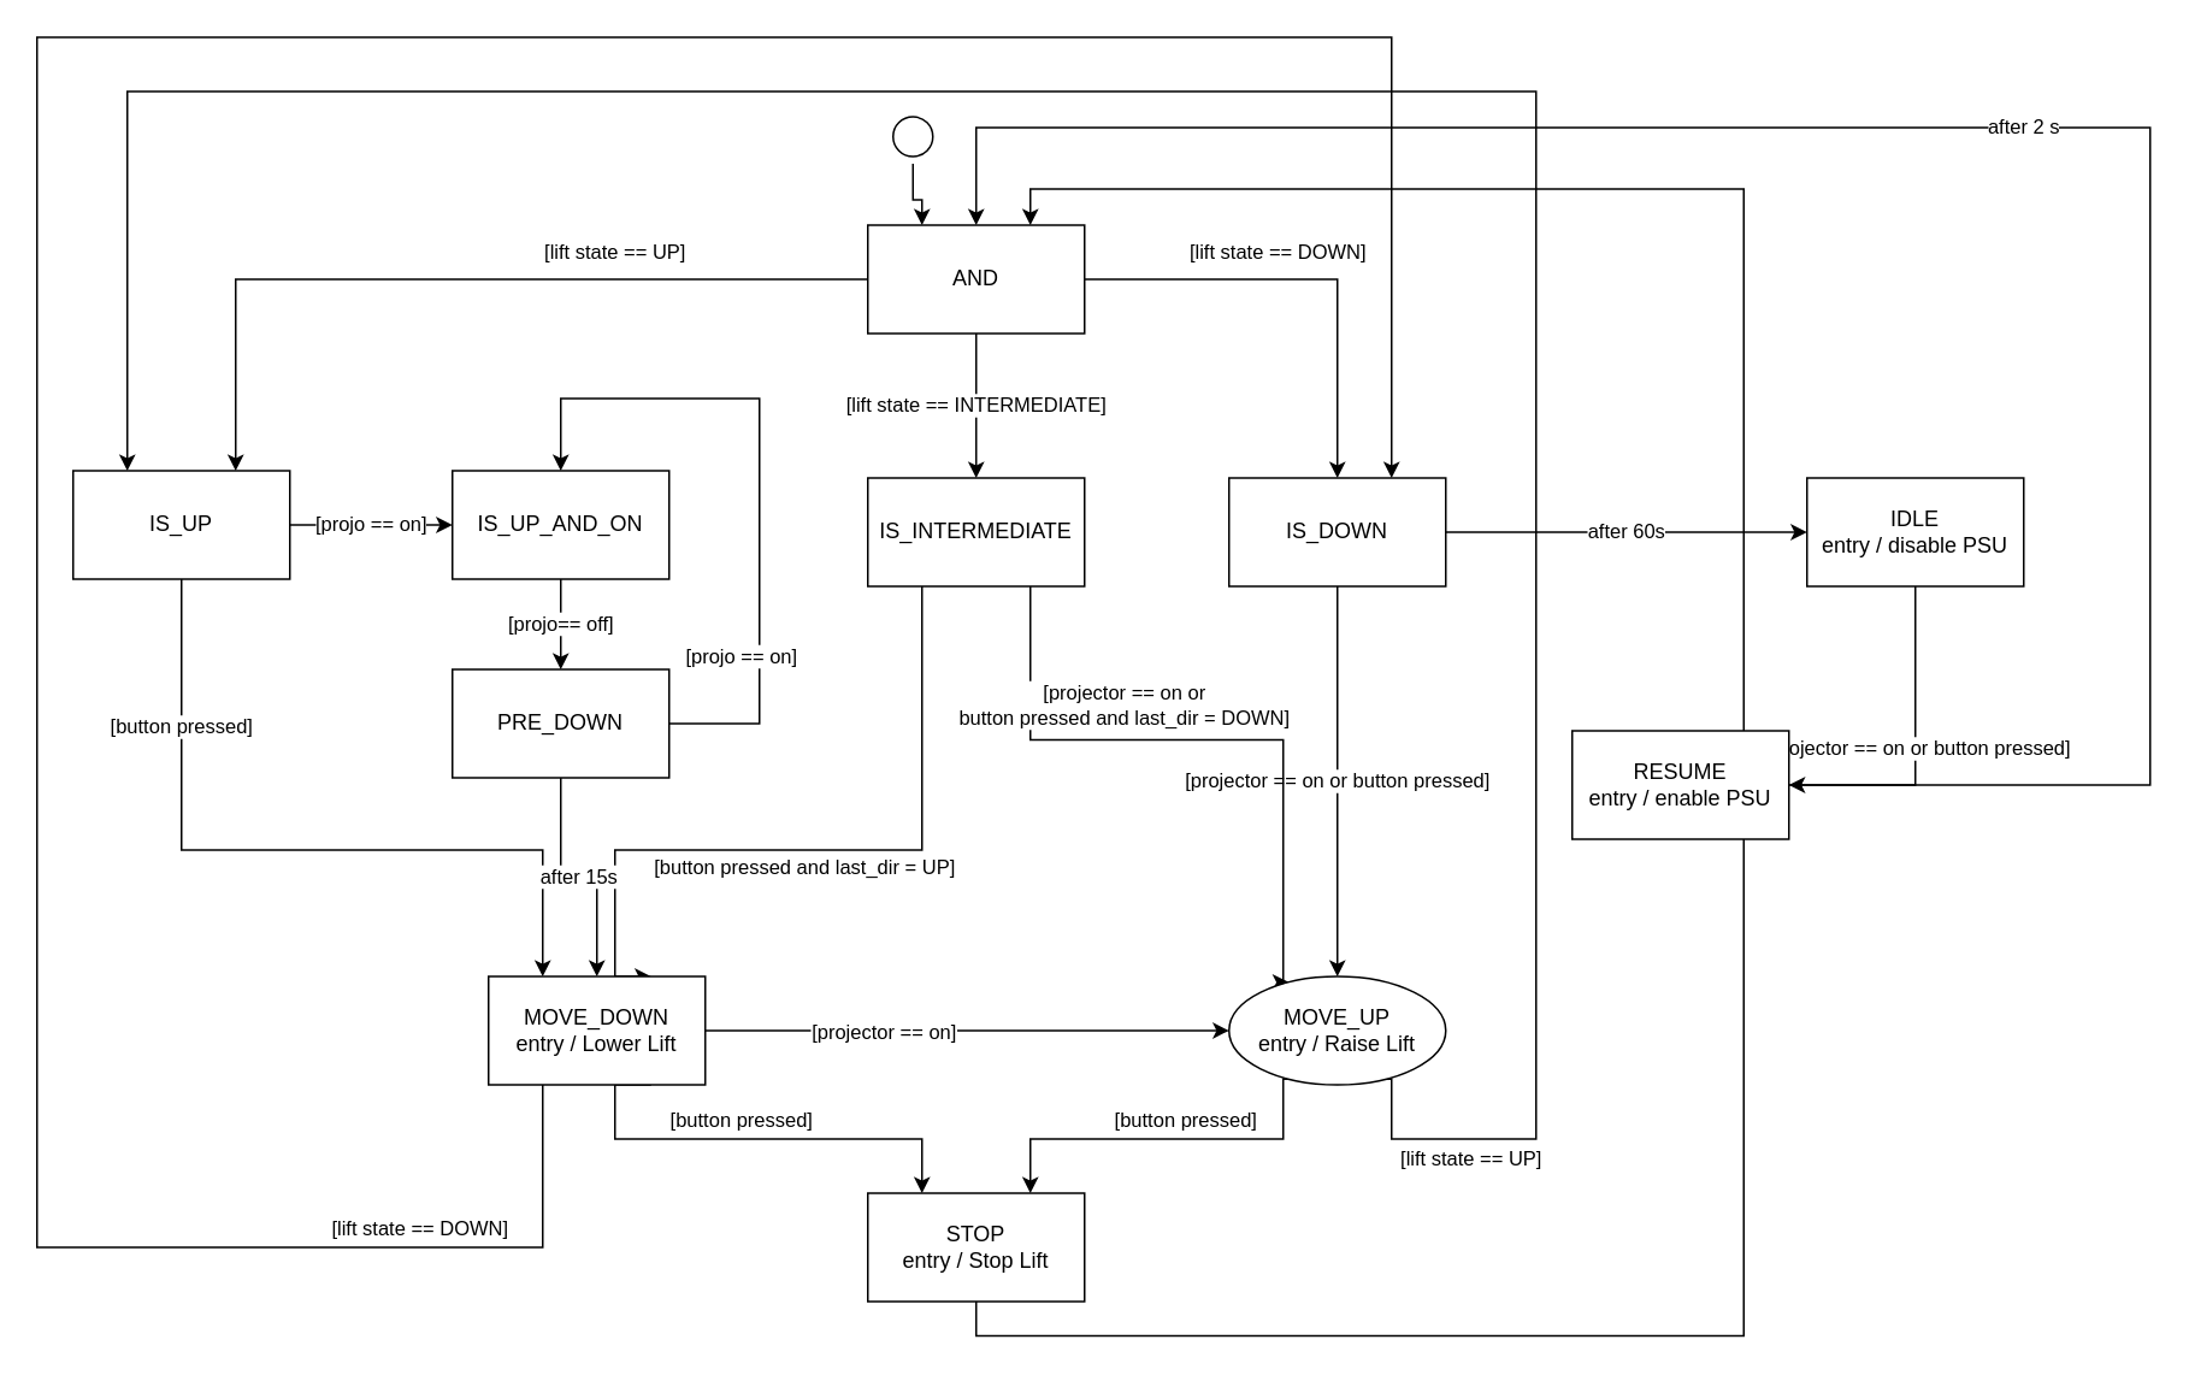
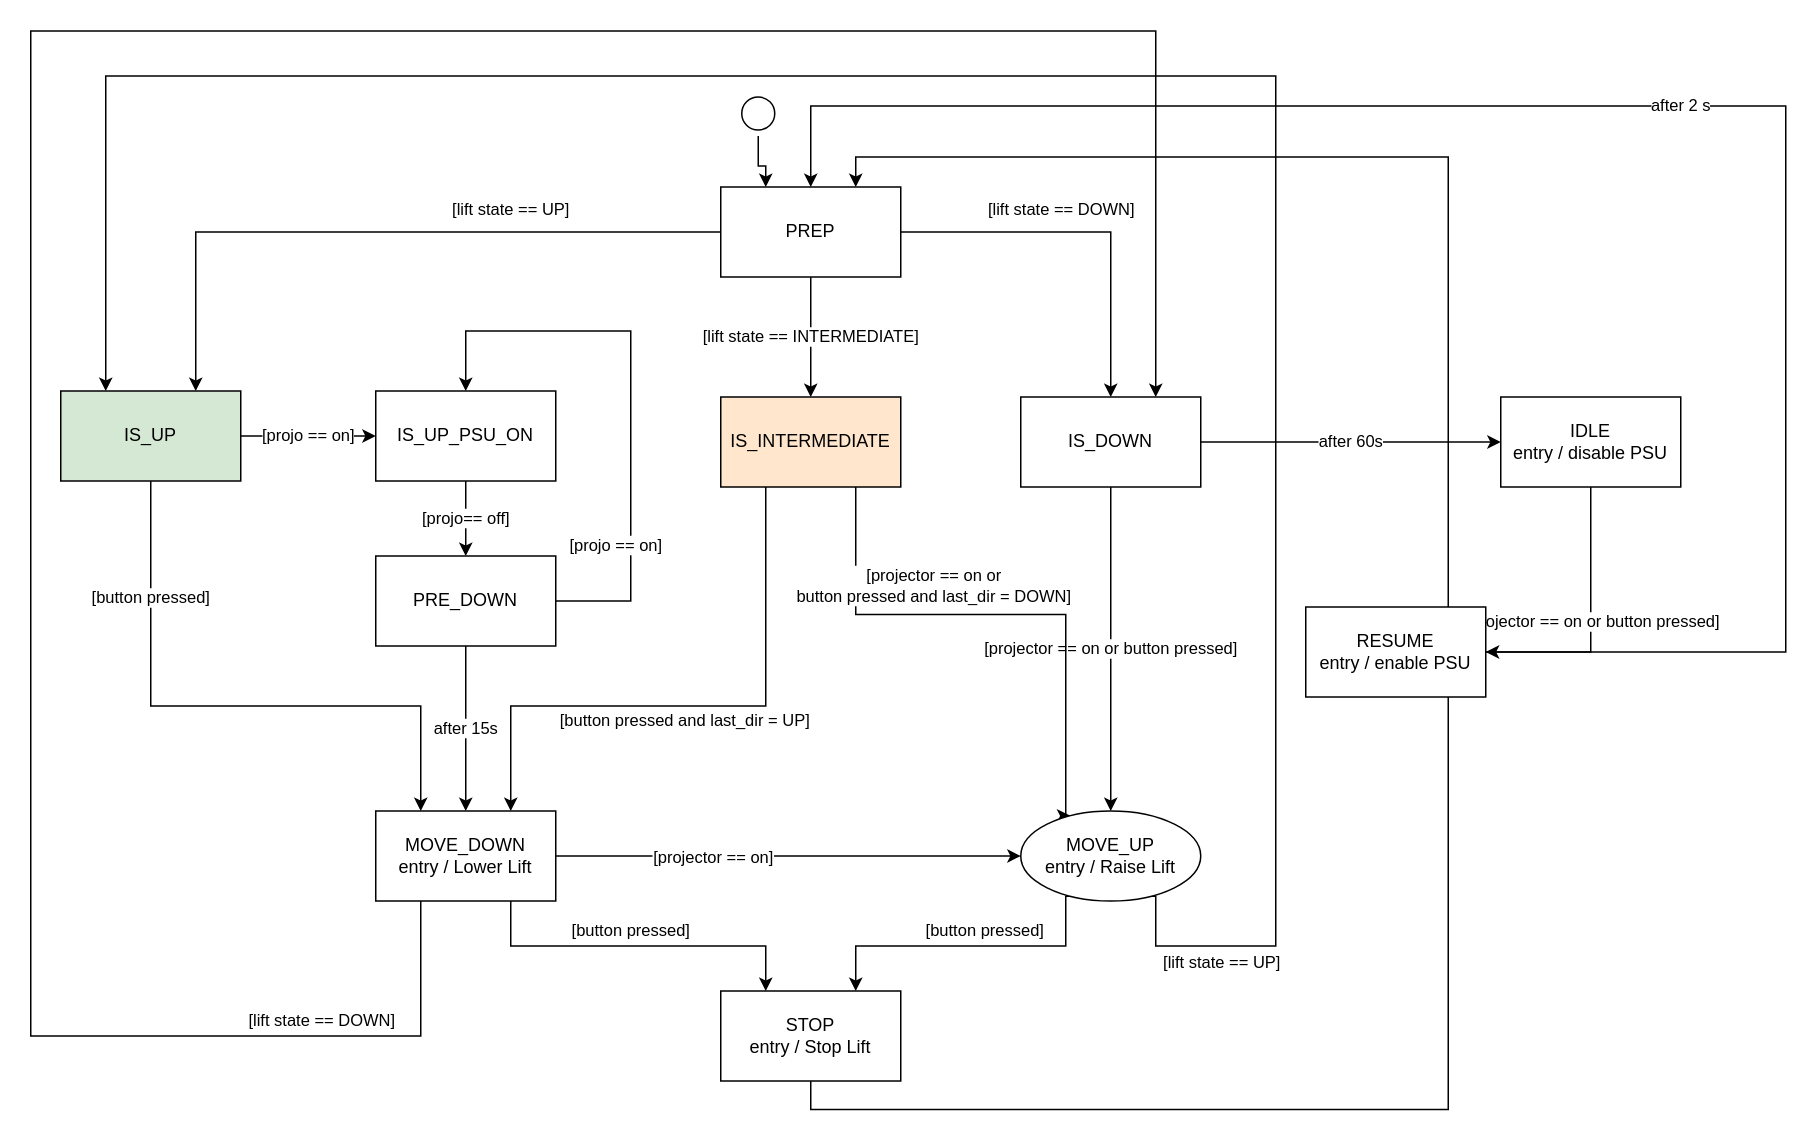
  <mxCell id="0" />
  <mxCell id="1" parent="0" />
  <mxCell id="2" value="" style="edgeStyle=orthogonalEdgeStyle;rounded=0;orthogonalLoop=1;jettySize=auto;html=1;entryX=0.25;entryY=0;entryDx=0;entryDy=0;" parent="1" source="3" target="7" edge="1"><mxGeometry relative="1" as="geometry" /></mxCell>
  <mxCell id="3" value="" style="ellipse;html=1;shape=startState;" parent="1" vertex="1"><mxGeometry x="490" y="60" width="30" height="30" as="geometry" /></mxCell>
  <mxCell id="4" value="[lift state == DOWN]" style="edgeStyle=orthogonalEdgeStyle;rounded=0;orthogonalLoop=1;jettySize=auto;html=1;" parent="1" source="7" target="10" edge="1"><mxGeometry x="-0.143" y="15" relative="1" as="geometry"><mxPoint as="offset" /></mxGeometry></mxCell>
  <mxCell id="5" value="[lift state == UP]" style="edgeStyle=orthogonalEdgeStyle;rounded=0;orthogonalLoop=1;jettySize=auto;html=1;entryX=0.75;entryY=0;entryDx=0;entryDy=0;" parent="1" source="7" target="14" edge="1"><mxGeometry x="-0.388" y="-15" relative="1" as="geometry"><mxPoint as="offset" /></mxGeometry></mxCell>
  <mxCell id="6" value="[lift state == INTERMEDIATE]" style="edgeStyle=orthogonalEdgeStyle;rounded=0;orthogonalLoop=1;jettySize=auto;html=1;" parent="1" source="7" target="17" edge="1"><mxGeometry relative="1" as="geometry" /></mxCell>
- <mxCell id="7" value="AND" style="whiteSpace=wrap;html=1;" parent="1" vertex="1"><mxGeometry x="480" y="124" width="120" height="60" as="geometry" /></mxCell>
+ <mxCell id="7" value="PREP" style="whiteSpace=wrap;html=1;" parent="1" vertex="1"><mxGeometry x="480" y="124" width="120" height="60" as="geometry" /></mxCell>
  <mxCell id="8" value="[projector == on or button pressed]" style="edgeStyle=orthogonalEdgeStyle;rounded=0;orthogonalLoop=1;jettySize=auto;html=1;" parent="1" source="10" target="21" edge="1"><mxGeometry relative="1" as="geometry" /></mxCell>
  <mxCell id="9" value="after 60s" style="edgeStyle=orthogonalEdgeStyle;rounded=0;orthogonalLoop=1;jettySize=auto;html=1;" edge="1" parent="1" source="10" target="34"><mxGeometry relative="1" as="geometry" /></mxCell>
  <mxCell id="10" value="IS_DOWN" style="whiteSpace=wrap;html=1;" parent="1" vertex="1"><mxGeometry x="680" y="264" width="120" height="60" as="geometry" /></mxCell>
  <mxCell id="11" value="[projo== off]" style="edgeStyle=orthogonalEdgeStyle;rounded=0;orthogonalLoop=1;jettySize=auto;html=1;exitX=0.5;exitY=1;exitDx=0;exitDy=0;entryX=0.5;entryY=0;entryDx=0;entryDy=0;" parent="1" source="32" target="26" edge="1"><mxGeometry relative="1" as="geometry" /></mxCell>
  <mxCell id="12" value="[button pressed]" style="edgeStyle=orthogonalEdgeStyle;rounded=0;orthogonalLoop=1;jettySize=auto;html=1;entryX=0.25;entryY=0;entryDx=0;entryDy=0;exitX=0.5;exitY=1;exitDx=0;exitDy=0;" edge="1" parent="1" source="14" target="31"><mxGeometry x="-0.611" relative="1" as="geometry"><Array as="points"><mxPoint x="110" y="470" /><mxPoint x="240" y="470" /></Array><mxPoint as="offset" /></mxGeometry></mxCell>
  <mxCell id="13" value="[projo == on]" style="edgeStyle=orthogonalEdgeStyle;rounded=0;orthogonalLoop=1;jettySize=auto;html=1;" edge="1" parent="1" source="14" target="32"><mxGeometry relative="1" as="geometry" /></mxCell>
- <mxCell id="14" value="IS_UP" style="whiteSpace=wrap;html=1;" parent="1" vertex="1"><mxGeometry x="40" y="260" width="120" height="60" as="geometry" /></mxCell>
+ <mxCell id="14" value="IS_UP" style="whiteSpace=wrap;html=1;fillColor=#d5e8d4;" parent="1" vertex="1"><mxGeometry x="40" y="260" width="120" height="60" as="geometry" /></mxCell>
  <mxCell id="15" value="[projector == on or &lt;br&gt;button pressed and last_dir = DOWN]" style="edgeStyle=orthogonalEdgeStyle;rounded=0;orthogonalLoop=1;jettySize=auto;html=1;entryX=0.25;entryY=0;entryDx=0;entryDy=0;exitX=0.75;exitY=1;exitDx=0;exitDy=0;" parent="1" source="17" target="21" edge="1"><mxGeometry x="-0.242" y="19" relative="1" as="geometry"><Array as="points"><mxPoint x="570" y="409" /><mxPoint x="710" y="409" /></Array><mxPoint as="offset" /></mxGeometry></mxCell>
  <mxCell id="16" value="[button pressed and last_dir = UP]" style="edgeStyle=orthogonalEdgeStyle;rounded=0;orthogonalLoop=1;jettySize=auto;html=1;entryX=0.75;entryY=0;entryDx=0;entryDy=0;exitX=0.25;exitY=1;exitDx=0;exitDy=0;" parent="1" source="17" target="31" edge="1"><mxGeometry x="0.037" y="10" relative="1" as="geometry"><mxPoint as="offset" /><Array as="points"><mxPoint x="510" y="470" /><mxPoint x="340" y="470" /></Array></mxGeometry></mxCell>
- <mxCell id="17" value="IS_INTERMEDIATE" style="whiteSpace=wrap;html=1;" parent="1" vertex="1"><mxGeometry x="480" y="264" width="120" height="60" as="geometry" /></mxCell>
+ <mxCell id="17" value="IS_INTERMEDIATE" style="whiteSpace=wrap;html=1;fillColor=#ffe6cc;" parent="1" vertex="1"><mxGeometry x="480" y="264" width="120" height="60" as="geometry" /></mxCell>
  <mxCell id="18" style="edgeStyle=orthogonalEdgeStyle;rounded=0;orthogonalLoop=1;jettySize=auto;html=1;entryX=0.25;entryY=0;entryDx=0;entryDy=0;exitX=0.75;exitY=1;exitDx=0;exitDy=0;" parent="1" source="21" target="14" edge="1"><mxGeometry relative="1" as="geometry"><Array as="points"><mxPoint x="770" y="630" /><mxPoint x="850" y="630" /><mxPoint x="850" y="50" /><mxPoint x="70" y="50" /></Array></mxGeometry></mxCell>
  <mxCell id="19" value="[lift state == UP]" style="edgeLabel;html=1;align=center;verticalAlign=middle;resizable=0;points=[];" parent="18" vertex="1" connectable="0"><mxGeometry x="-0.049" y="-2" relative="1" as="geometry"><mxPoint x="69" y="592" as="offset" /></mxGeometry></mxCell>
  <mxCell id="20" value="[button pressed]" style="edgeStyle=orthogonalEdgeStyle;rounded=0;orthogonalLoop=1;jettySize=auto;html=1;exitX=0.25;exitY=1;exitDx=0;exitDy=0;entryX=0.75;entryY=0;entryDx=0;entryDy=0;" parent="1" source="21" target="23" edge="1"><mxGeometry x="-0.13" y="-10" relative="1" as="geometry"><Array as="points"><mxPoint x="710" y="630" /><mxPoint x="570" y="630" /></Array><mxPoint as="offset" /></mxGeometry></mxCell>
  <mxCell id="21" value="MOVE_UP&lt;br&gt;entry / Raise Lift" style="ellipse;whiteSpace=wrap;html=1;" parent="1" vertex="1"><mxGeometry x="680" y="540" width="120" height="60" as="geometry" /></mxCell>
  <mxCell id="22" style="edgeStyle=orthogonalEdgeStyle;rounded=0;orthogonalLoop=1;jettySize=auto;html=1;entryX=0.75;entryY=0;entryDx=0;entryDy=0;exitX=0.5;exitY=1;exitDx=0;exitDy=0;" parent="1" source="23" target="7" edge="1"><mxGeometry relative="1" as="geometry"><Array as="points"><mxPoint x="540" y="739" /><mxPoint x="965" y="739" /><mxPoint x="965" y="104" /><mxPoint x="570" y="104" /></Array></mxGeometry></mxCell>
  <mxCell id="23" value="STOP&lt;br&gt;entry / Stop Lift" style="whiteSpace=wrap;html=1;" parent="1" vertex="1"><mxGeometry x="480" y="660" width="120" height="60" as="geometry" /></mxCell>
  <mxCell id="24" value="after 15s" style="edgeStyle=orthogonalEdgeStyle;rounded=0;orthogonalLoop=1;jettySize=auto;html=1;" parent="1" source="26" target="31" edge="1"><mxGeometry relative="1" as="geometry" /></mxCell>
  <mxCell id="25" value="[projo == on]" style="edgeStyle=orthogonalEdgeStyle;rounded=0;orthogonalLoop=1;jettySize=auto;html=1;entryX=0.5;entryY=0;entryDx=0;entryDy=0;exitX=1;exitY=0.5;exitDx=0;exitDy=0;" edge="1" parent="1" source="26" target="32"><mxGeometry x="-0.541" y="10" relative="1" as="geometry"><Array as="points"><mxPoint x="420" y="400" /><mxPoint x="420" y="220" /><mxPoint x="310" y="220" /></Array><mxPoint as="offset" /></mxGeometry></mxCell>
  <mxCell id="26" value="PRE_DOWN" style="whiteSpace=wrap;html=1;" parent="1" vertex="1"><mxGeometry x="250" y="370" width="120" height="60" as="geometry" /></mxCell>
  <mxCell id="27" value="[lift state == DOWN]" style="edgeStyle=orthogonalEdgeStyle;rounded=0;orthogonalLoop=1;jettySize=auto;html=1;entryX=0.75;entryY=0;entryDx=0;entryDy=0;exitX=0.25;exitY=1;exitDx=0;exitDy=0;" parent="1" source="31" target="10" edge="1"><mxGeometry x="-0.845" y="-10" relative="1" as="geometry"><mxPoint x="700" y="290" as="targetPoint" /><Array as="points"><mxPoint x="240" y="690" /><mxPoint x="20" y="690" /><mxPoint x="20" y="20" /><mxPoint x="695" y="20" /></Array><mxPoint as="offset" /></mxGeometry></mxCell>
  <mxCell id="28" style="edgeStyle=orthogonalEdgeStyle;rounded=0;orthogonalLoop=1;jettySize=auto;html=1;entryX=0;entryY=0.5;entryDx=0;entryDy=0;" parent="1" source="31" target="21" edge="1"><mxGeometry relative="1" as="geometry" /></mxCell>
  <mxCell id="29" value="[projector == on]" style="edgeLabel;html=1;align=center;verticalAlign=middle;resizable=0;points=[];" parent="28" vertex="1" connectable="0"><mxGeometry x="-0.326" relative="1" as="geometry"><mxPoint as="offset" /></mxGeometry></mxCell>
  <mxCell id="30" value="[button pressed]" style="edgeStyle=orthogonalEdgeStyle;rounded=0;orthogonalLoop=1;jettySize=auto;html=1;entryX=0.25;entryY=0;entryDx=0;entryDy=0;exitX=0.75;exitY=1;exitDx=0;exitDy=0;" parent="1" source="31" target="23" edge="1"><mxGeometry x="-0.043" y="10" relative="1" as="geometry"><Array as="points"><mxPoint x="340" y="630" /><mxPoint x="510" y="630" /></Array><mxPoint as="offset" /></mxGeometry></mxCell>
- <mxCell id="31" value="MOVE_DOWN&lt;br&gt;entry / Lower Lift" style="whiteSpace=wrap;html=1;" parent="1" vertex="1"><mxGeometry x="270" y="540" width="120" height="60" as="geometry" /></mxCell>
- <mxCell id="32" value="IS_UP_AND_ON" style="whiteSpace=wrap;html=1;" vertex="1" parent="1"><mxGeometry x="250" y="260" width="120" height="60" as="geometry" /></mxCell>
+ <mxCell id="31" value="MOVE_DOWN&lt;br&gt;entry / Lower Lift" style="whiteSpace=wrap;html=1;" parent="1" vertex="1"><mxGeometry x="250" y="540" width="120" height="60" as="geometry" /></mxCell>
+ <mxCell id="32" value="IS_UP_PSU_ON" style="whiteSpace=wrap;html=1;" vertex="1" parent="1"><mxGeometry x="250" y="260" width="120" height="60" as="geometry" /></mxCell>
  <mxCell id="33" value="[ projector == on or button pressed]" style="edgeStyle=orthogonalEdgeStyle;rounded=0;orthogonalLoop=1;jettySize=auto;html=1;" edge="1" parent="1" source="34" target="36"><mxGeometry relative="1" as="geometry"><Array as="points"><mxPoint x="1060" y="360" /><mxPoint x="1060" y="360" /></Array></mxGeometry></mxCell>
  <mxCell id="34" value="IDLE&lt;br&gt;entry / disable PSU" style="whiteSpace=wrap;html=1;" vertex="1" parent="1"><mxGeometry x="1000" y="264" width="120" height="60" as="geometry" /></mxCell>
  <mxCell id="35" value="after 2 s" style="edgeStyle=orthogonalEdgeStyle;rounded=0;orthogonalLoop=1;jettySize=auto;html=1;entryX=0.5;entryY=0;entryDx=0;entryDy=0;" edge="1" parent="1" source="36" target="7"><mxGeometry relative="1" as="geometry"><Array as="points"><mxPoint x="1190" y="434" /><mxPoint x="1190" y="70" /><mxPoint x="540" y="70" /></Array></mxGeometry></mxCell>
  <mxCell id="36" value="RESUME&lt;br&gt;entry / enable PSU" style="whiteSpace=wrap;html=1;" vertex="1" parent="1"><mxGeometry x="870" y="404" width="120" height="60" as="geometry" /></mxCell>
